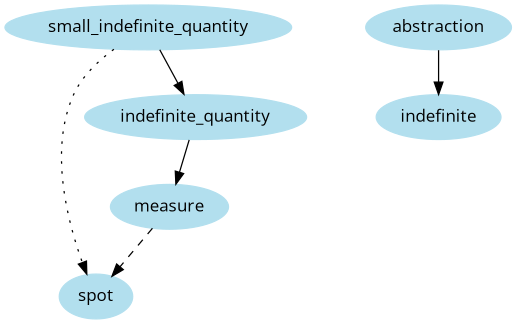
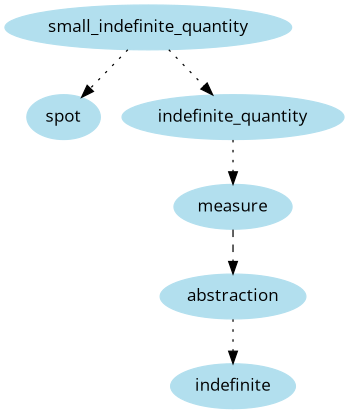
  digraph {
    fontname="Open Sans"
    node [color=lightblue2 fontname="Open Sans" style=filled]
    edge [fontname="Open Sans" style=dotted]
    small_indefinite_quantity
    spot
    indefinite_quantity
    measure
    abstraction
    n6 [label=indefinite]
    small_indefinite_quantity -> spot
-   small_indefinite_quantity -> indefinite_quantity [style=solid]
-   indefinite_quantity -> measure [style=solid]
-   measure -> spot [style=dashed]
-   abstraction -> n6 [style=solid]
+   small_indefinite_quantity -> indefinite_quantity
+   indefinite_quantity -> measure
+   measure -> abstraction [style=dashed]
+   abstraction -> n6
  }
